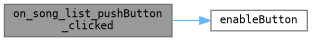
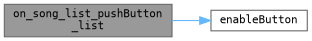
  digraph {
    rankdir=LR
    fontname="DejaVu Sans Mono"
    node [fontname="DejaVu Sans Mono" fontsize=10 shape=box style=filled]
-   n1 [color=gray40 fillcolor=grey60 fontcolor=black height=0.2 label="on_song_list_pushButton\l_clicked" width=0.4]
+   n1 [color=gray40 fillcolor=grey60 fontcolor=black height=0.2 label="on_song_list_pushButton\l_list" width=0.4]
    n2 [color=grey40 fillcolor=white height=0.2 label=enableButton width=0.4]
    n1 -> n2 [color=steelblue1 fontname="DejaVu Sans Mono" fontsize=10 labelfontname=Helvetica labelfontsize=10 style=solid]
  }
